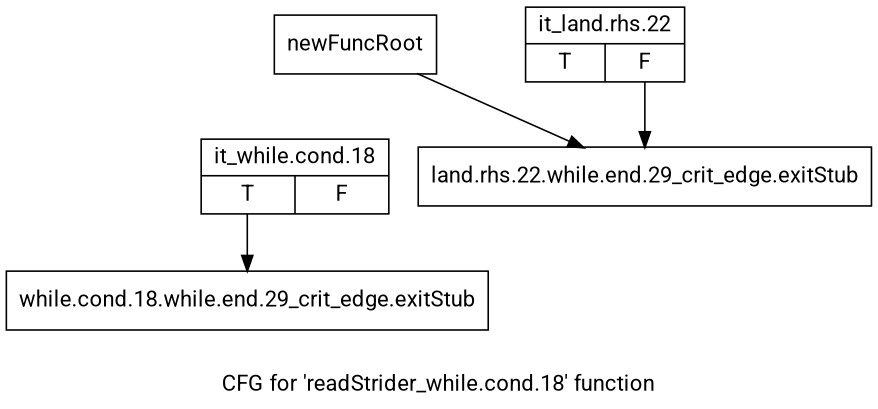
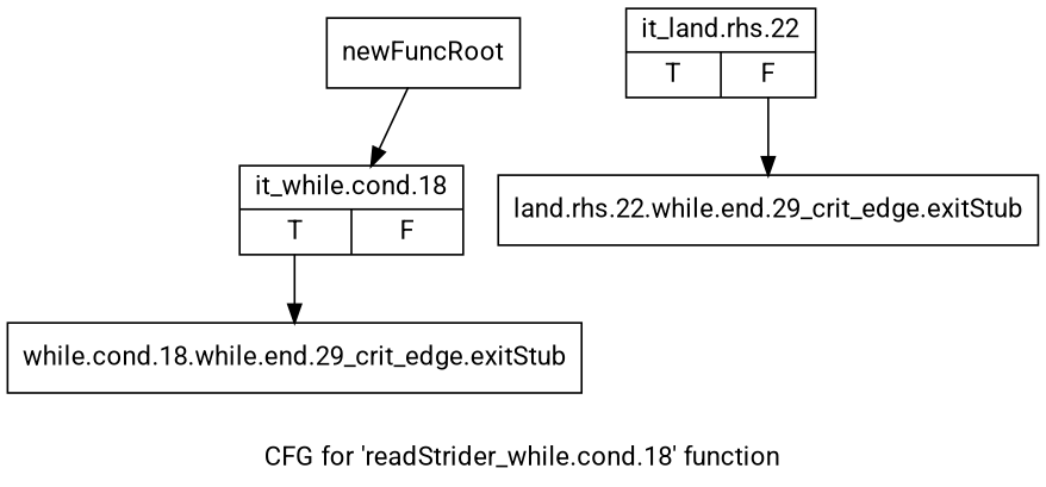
  digraph {
    fontname=Roboto
    label="CFG for 'readStrider_while.cond.18' function"
    node [fontname=Roboto shape=record]
    edge [fontname=Roboto]
    n1 [label="{newFuncRoot}"]
    n2 [label="{it_while.cond.18|{<s0>T|<s1>F}}"]
    n3 [label="{while.cond.18.while.end.29_crit_edge.exitStub}"]
    n4 [label="{it_land.rhs.22|{<s0>T|<s1>F}}"]
    n5 [label="{land.rhs.22.while.end.29_crit_edge.exitStub}"]
-   n1 -> n5
+   n1 -> n2
    n2 -> n3 [tailport=s0]
    n4 -> n5 [tailport=s1]
  }
